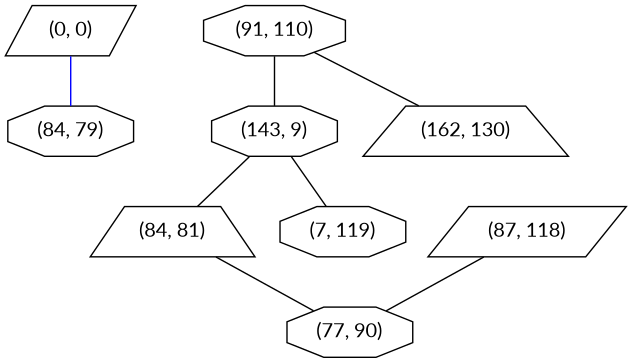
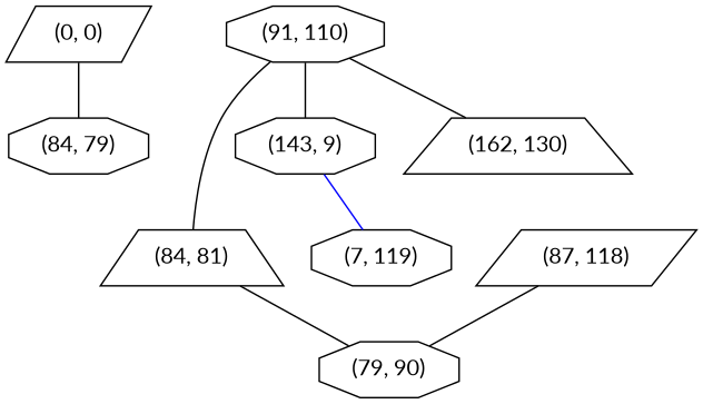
  graph {
    fontname=Lato
    node [fontname=Lato shape=octagon]
    edge [color=black fontname=Lato weight=1]
    "(0, 0)" [shape=parallelogram]
    "(84, 79)"
    "(91, 110)"
    "(143, 9)"
    "(84, 81)" [shape=trapezium]
    "(162, 130)" [shape=trapezium]
    n7 [label="(7, 119)"]
-   "(79, 90)" [label="(77, 90)"]
+   "(79, 90)"
    "(87, 118)" [shape=parallelogram]
-   "(0, 0)" -- "(84, 79)" [color=blue weight=4]
+   "(0, 0)" -- "(84, 79)" [weight=4]
    "(91, 110)" -- "(143, 9)"
-   "(143, 9)" -- "(84, 81)"
+   "(91, 110)" -- "(84, 81)"
    "(91, 110)" -- "(162, 130)"
-   "(143, 9)" -- n7
+   "(143, 9)" -- n7 [color=blue]
    "(84, 81)" -- "(79, 90)"
    "(87, 118)" -- "(79, 90)"
  }
